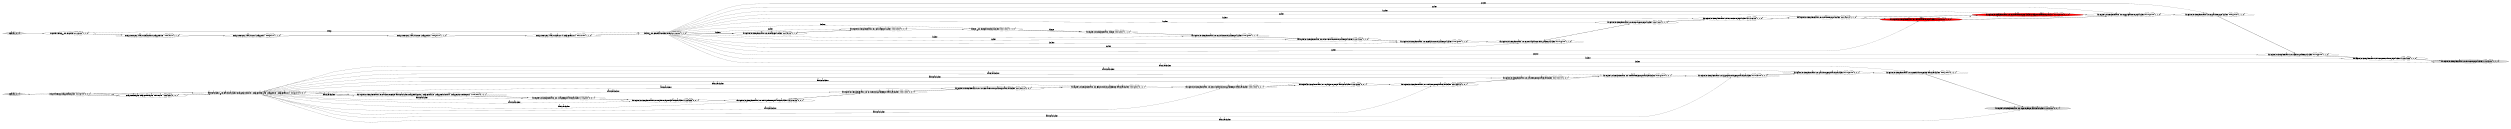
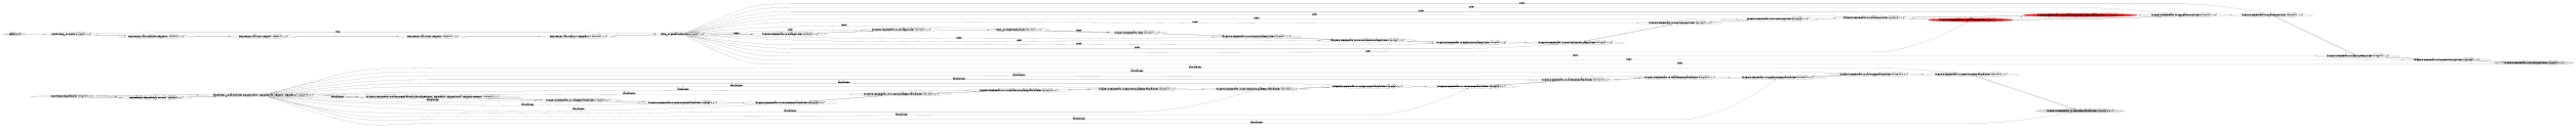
  digraph {
    rankdir=LR
    node [fillcolor=white shape=ellipse style=filled]
    edge [style=bold]
    n1 [label="this.registerServiceImplementation(,new TraceQueryEsDAO(elasticSearchClient))@@@17@@@['0', '0', '1']"]
    n2 [label="this.registerServiceImplementation(,new MetadataQueryEsDAO(elasticSearchClient))@@@18@@@['0', '0', '1']"]
    n3 [label="this.registerServiceImplementation(,new AggregationQueryEsDAO(elasticSearchClient))@@@19@@@['0', '0', '1']"]
    n4 [label="this.registerServiceImplementation(,new ServiceInstanceInventoryCacheDAO(elasticSearchClient))@@@12@@@['0', '0', '1']"]
    n5 [label="this.registerServiceImplementation(,new EndpointInventoryCacheEsDAO(elasticSearchClient))@@@13@@@['0', '0', '1']"]
    n6 [label="this.registerServiceImplementation(,new NetworkAddressInventoryCacheEsDAO(elasticSearchClient))@@@14@@@['0', '0', '1']"]
    n7 [label="this.registerServiceImplementation(,lockDAO)@@@12@@@['1', '1', '0']"]
    n8 [label="this.registerServiceImplementation(,new H2ServiceInventoryCacheDAO(h2Client))@@@13@@@['1', '1', '0']"]
    n9 [label="this.registerServiceImplementation(,new H2ServiceInstanceInventoryCacheDAO(h2Client))@@@14@@@['1', '1', '0']"]
    n10 [label="this.registerServiceImplementation(,new TopologyQueryEsDAO(elasticSearchClient))@@@15@@@['0', '0', '1']"]
    n11 [label="this.registerServiceImplementation(,new AlarmQueryEsDAO(elasticSearchClient))@@@20@@@['0', '0', '1']"]
    n12 [label="elasticSearchClient = new ElasticSearchClient(config.getClusterNodes(),config.getNameSpace(),config.getUser(),config.getPassword())@@@6@@@['0', '0', '1']"]
    n13 [label="this.registerServiceImplementation(,new MetricQueryEsDAO(elasticSearchClient))@@@16@@@['0', '0', '1']"]
    n14 [label="this.registerServiceImplementation(,new RegisterLockDAOImpl(elasticSearchClient))@@@9@@@['0', '0', '1']"]
    n15 [label="this.registerServiceImplementation(,new BatchProcessEsDAO(elasticSearchClient,config.getBulkActions(),config.getBulkSize(),config.getFlushInterval(),config.getConcurrentRequests()))@@@7@@@['0', '0', '1']"]
    n16 [label="this.registerServiceImplementation(,new ServiceInventoryCacheEsDAO(elasticSearchClient))@@@11@@@['0', '0', '1']"]
    n17 [label="this.registerServiceImplementation(,new HistoryDeleteEsDAO(elasticSearchClient))@@@10@@@['0', '0', '1']"]
    n18 [label="this.registerServiceImplementation(,new TopNRecordsQueryEsDAO(elasticSearchClient))@@@21@@@['0', '0', '1']"]
    n19 [label="this.registerServiceImplementation(,new StorageEsDAO(elasticSearchClient))@@@8@@@['0', '0', '1']"]
    n20 [fillcolor=lightgray label="this.registerServiceImplementation(,new LogQueryEsDAO(elasticSearchClient))@@@22@@@['0', '0', '1']"]
    n21 [label="this.registerServiceImplementation(,new H2EndpointInventoryCacheDAO(h2Client))@@@15@@@['1', '1', '0']"]
    n22 [label="this.registerServiceImplementation(,new H2AlarmQueryDAO(h2Client))@@@22@@@['1', '1', '0']"]
    n23 [label="this.registerServiceImplementation(,new H2HistoryDeleteDAO(h2Client))@@@23@@@['1', '1', '0']"]
    n24 [label="this.registerServiceImplementation(,new H2TopNRecordsQueryDAO(h2Client))@@@24@@@['1', '1', '0']"]
    n25 [label="Properties settings = new Properties()@@@3@@@['1', '1', '0']"]
    n26 [label="h2Client = new JDBCHikariCPClient(settings)@@@8@@@['1', '1', '0']"]
    n27 [label="settings.setProperty(\"dataSourceClassName\",config.getDriver())@@@4@@@['1', '1', '0']"]
    n28 [fillcolor=red label="this.registerServiceImplementation(,new H2MetadataQueryDAO(h2Client,config.getMetadataQueryMaxSize()))@@@20@@@['0', '1', '0']"]
    n29 [label="this.registerServiceImplementation(,new H2AggregationQueryDAO(h2Client))@@@21@@@['1', '1', '0']"]
    n30 [label="this.registerServiceImplementation(,new H2NetworkAddressInventoryCacheDAO(h2Client))@@@16@@@['1', '1', '0']"]
    n31 [label="this.registerServiceImplementation(,new H2TopologyQueryDAO(h2Client))@@@17@@@['1', '1', '0']"]
    n32 [fillcolor=lightgray label="this.registerServiceImplementation(,new H2LogQueryDAO(h2Client))@@@25@@@['1', '1', '0']"]
    n33 [label="lockDAO = new H2RegisterLockDAO(h2Client)@@@11@@@['1', '1', '0']"]
    n34 [label="this.registerServiceImplementation(,new H2StorageDAO(h2Client))@@@10@@@['1', '1', '0']"]
    n35 [label="this.registerServiceImplementation(,new H2TraceQueryDAO(h2Client))@@@19@@@['1', '1', '0']"]
    n36 [fillcolor=red label="this.registerServiceImplementation(,new H2MetadataQueryDAO(h2Client))@@@20@@@['1', '0', '0']"]
    n37 [label="this.registerServiceImplementation(,new H2MetricQueryDAO(h2Client))@@@18@@@['1', '1', '0']"]
    n38 [label="this.registerServiceImplementation(,new H2BatchDAO(h2Client))@@@9@@@['1', '1', '0']"]
    n39 [label="settings.setProperty(\"dataSource.url\",config.getUrl())@@@5@@@['1', '1', '0']"]
    n40 [label="settings.setProperty(\"dataSource.user\",config.getUser())@@@6@@@['1', '1', '0']"]
    n41 [label="settings.setProperty(\"dataSource.password\",config.getPassword())@@@7@@@['1', '1', '0']"]
    n42 [fillcolor=lightgray label="prepare['1', '0', '0']" shape=diamond]
    n43 [label="!StringUtil.isEmpty(config.getNameSpace())@@@3@@@['0', '0', '1']" shape=diamond]
    n44 [label="config.setNameSpace(config.getNameSpace().toLowerCase())@@@4@@@['0', '0', '1']"]
-   n45 [fillcolor=lightgray label="prepare['0', '0', '1']" shape=diamond]
    n1 -> n2
    n2 -> n3
    n3 -> n11
    n4 -> n5
    n5 -> n6
    n6 -> n10
    n7 -> n8
    n8 -> n9
    n9 -> n21
    n10 -> n13
    n11 -> n18
    n12 -> n1 [label=elasticSearchClient style=solid]
    n12 -> n2 [label=elasticSearchClient style=solid]
    n12 -> n3 [label=elasticSearchClient style=solid]
    n12 -> n4 [label=elasticSearchClient style=solid]
    n12 -> n5 [label=elasticSearchClient style=solid]
    n12 -> n6 [label=elasticSearchClient style=solid]
    n12 -> n10 [label=elasticSearchClient style=solid]
    n12 -> n11 [label=elasticSearchClient style=solid]
    n12 -> n13 [label=elasticSearchClient style=solid]
    n12 -> n14 [label=elasticSearchClient style=solid]
    n12 -> n15 [label=elasticSearchClient style=solid]
    n12 -> n15
    n12 -> n16 [label=elasticSearchClient style=solid]
    n12 -> n17 [label=elasticSearchClient style=solid]
    n12 -> n18 [label=elasticSearchClient style=solid]
    n12 -> n19 [label=elasticSearchClient style=solid]
    n12 -> n20 [label=elasticSearchClient style=solid]
    n13 -> n1
    n14 -> n17
    n15 -> n19
    n16 -> n4
    n17 -> n16
    n18 -> n20
    n19 -> n14
    n21 -> n30
    n22 -> n23
    n23 -> n24
    n24 -> n32
    n25 -> n26 [label=settings style=solid]
    n25 -> n27
    n26 -> n8 [label=h2Client style=solid]
    n26 -> n9 [label=h2Client style=solid]
    n26 -> n21 [label=h2Client style=solid]
    n26 -> n22 [label=h2Client style=solid]
    n26 -> n23 [label=h2Client style=solid]
    n26 -> n24 [label=h2Client style=solid]
    n26 -> n28 [label=h2Client style=solid]
    n26 -> n29 [label=h2Client style=solid]
    n26 -> n30 [label=h2Client style=solid]
    n26 -> n31 [label=h2Client style=solid]
    n26 -> n32 [label=h2Client style=solid]
    n26 -> n33 [label=h2Client style=solid]
    n26 -> n34 [label=h2Client style=solid]
    n26 -> n35 [label=h2Client style=solid]
    n26 -> n36 [label=h2Client style=solid]
    n26 -> n37 [label=h2Client style=solid]
    n26 -> n38 [label=h2Client style=solid]
    n26 -> n38
    n27 -> n39
    n28 -> n29
    n29 -> n22
    n30 -> n31
    n31 -> n37
    n33 -> n7 [label=lockDAO style=solid]
    n33 -> n7
    n34 -> n33
    n35 -> n28
    n35 -> n36
    n36 -> n28 [label=0 style=dashed]
    n36 -> n29
    n37 -> n35
    n38 -> n34
    n39 -> n40
    n40 -> n41
    n41 -> n26
    n42 -> n25
    n43 -> n12
    n43 -> n44
    n43 -> n44 [label=true style=dotted]
    n44 -> n12
-   n45 -> n43
  }
